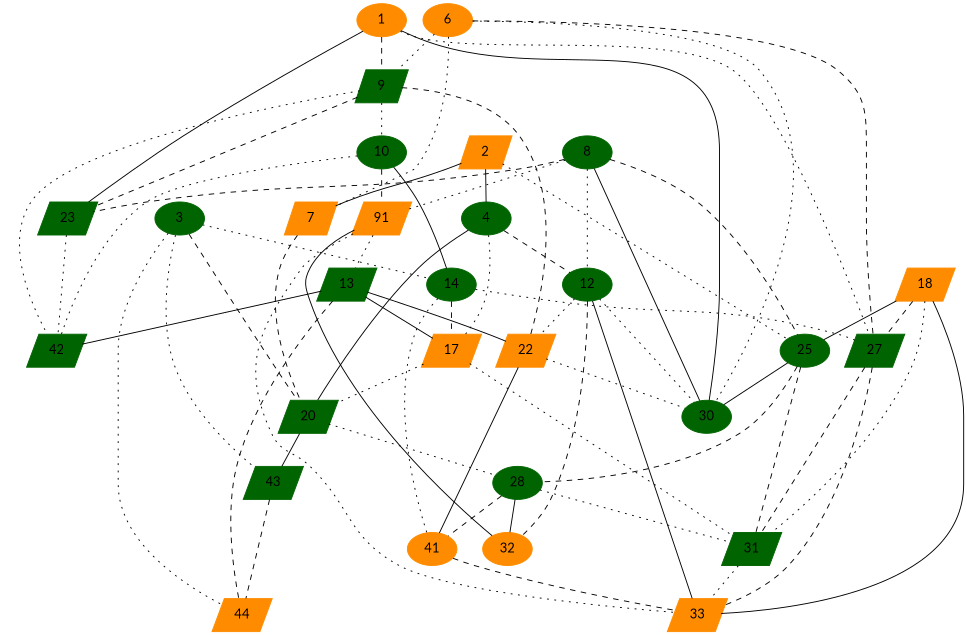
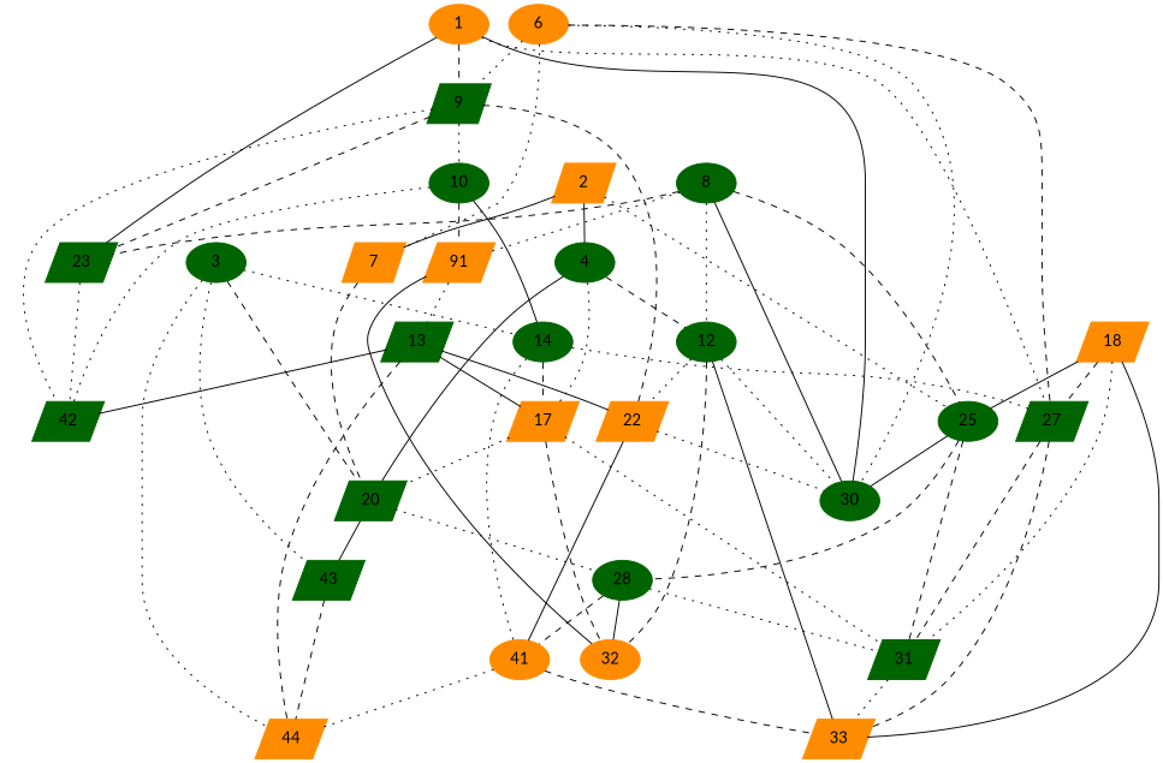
  graph {
    fontname=Lato
    node [color=darkgreen fontname=Lato shape=parallelogram style=filled]
    edge [fontname=Lato style=dotted]
    1 [color=darkorange shape=ellipse super="+29"]
    9 [super="+35"]
    23
    27 [super="+39"]
    30 [shape=ellipse super="+37"]
    2 [color=darkorange super="+45"]
    4 [shape=ellipse]
    7 [color=darkorange super="+36"]
    25 [shape=ellipse super="+32"]
    6 [color=darkorange shape=ellipse super="+21"]
    10 [shape=ellipse]
    22 [color=darkorange super="+26"]
    42
    33 [color=darkorange super="+34"]
    31 [super="+51"]
    20 [super="+46"]
    12 [shape=ellipse super="+24"]
    17 [color=darkorange super="+50"]
    28 [shape=ellipse super="+48"]
    3 [shape=ellipse super="+16"]
    14 [shape=ellipse super="+15"]
    43
    44 [color=darkorange super="+49"]
    41 [color=darkorange shape=ellipse super="+52"]
    n25 [color=darkorange label=32 shape=ellipse]
    8 [shape=ellipse super="+40"]
    n27 [color=darkorange label=91 super="+19"]
    13 [super="+47"]
    18 [color=darkorange]
    1 -- 9 [style=dashed]
    1 -- 23 [style=solid]
    1 -- 27
    1 -- 30 [style=solid]
    9 -- 23 [style=dashed]
    9 -- 10
    9 -- 22 [style=dashed]
    9 -- 42
    23 -- 42
    27 -- 33 [style=dashed]
    27 -- 31 [style=dashed]
    2 -- 4 [style=solid]
    2 -- 7 [style=solid weight=2]
    2 -- 25
    4 -- 20 [style=solid]
    4 -- 12 [style=dashed]
    4 -- 17
    7 -- 20 [style=dashed]
    25 -- 30 [style=solid]
    25 -- 31 [style=dashed]
    25 -- 28 [style=dashed]
    6 -- 9
    6 -- 27 [style=dashed]
    6 -- 30
    6 -- 7 [weight=2]
    10 -- 42
    10 -- 14 [style=solid]
    10 -- n27 [style=dashed]
    22 -- 30
    22 -- 41 [style=solid]
    31 -- 33
    20 -- 28
    20 -- 43 [style=solid]
    12 -- 30
    12 -- 22
    12 -- 33 [style=solid]
    12 -- n25 [style=dashed]
    17 -- 31
    17 -- 20
+   17 -- n25 [style=dashed]
    28 -- 31
    28 -- 41 [style=dashed weight=2]
    28 -- n25 [style=solid]
    3 -- 20 [style=dashed]
    3 -- 14
    3 -- 43
    3 -- 44
    14 -- 27
    14 -- 17 [style=dashed]
    14 -- 41 [weight=2]
    43 -- 44 [style=dashed weight=2]
    41 -- 33 [style=dashed]
+   41 -- 44
    8 -- 23 [style=dashed]
    8 -- 30 [style=solid]
    8 -- 25 [style=dashed]
    8 -- 12
    8 -- n27 [weight=2]
-   n27 -- 33
    n27 -- n25 [style=solid]
    n27 -- 13
    13 -- 22 [style=solid]
    13 -- 42 [style=solid]
    13 -- 17 [style=solid]
    13 -- 44 [style=dashed weight=2]
    18 -- 27 [style=dashed]
    18 -- 25 [style=solid]
    18 -- 33 [style=solid]
    18 -- 31
  }
